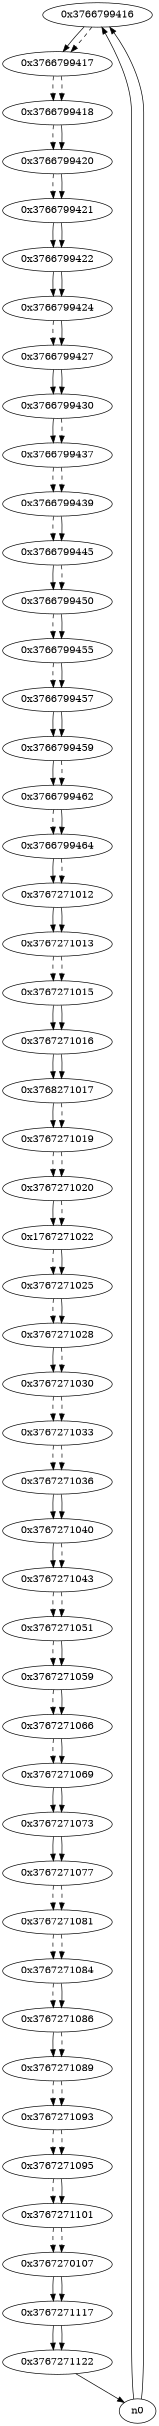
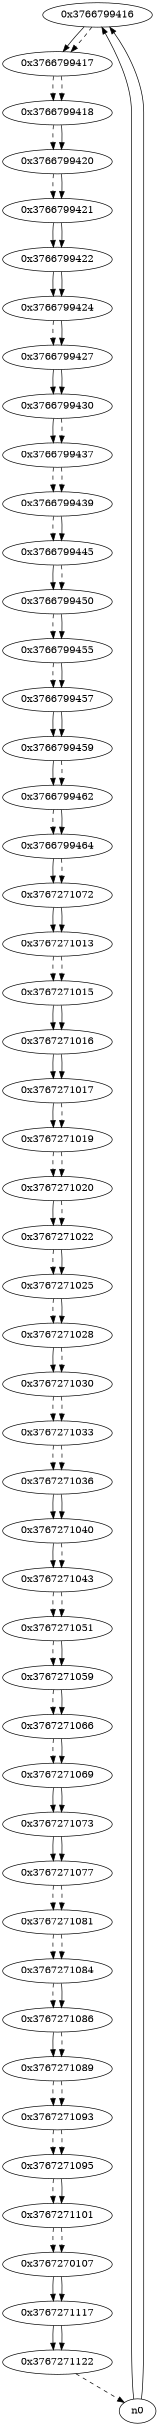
  digraph {
    edge [style=solid]
    n1 [label="0x3766799416"]
    n2 [label="0x3766799417"]
    n3 [label="0x3766799418"]
    n4 [label="0x3766799420"]
    n5 [label="0x3766799421"]
    n6 [label="0x3766799422"]
    n7 [label="0x3766799424"]
    n8 [label="0x3766799427"]
    n9 [label="0x3766799430"]
    n10 [label="0x3766799437"]
    n11 [label="0x3766799439"]
    n12 [label="0x3766799445"]
    n0
    n13 [label="0x3766799450"]
    n14 [label="0x3766799455"]
    n15 [label="0x3766799457"]
    n16 [label="0x3766799459"]
    n17 [label="0x3766799462"]
    n18 [label="0x3766799464"]
-   n19 [label="0x3767271012"]
+   n19 [label="0x3767271072"]
    n20 [label="0x3767271013"]
    n21 [label="0x3767271015"]
    n22 [label="0x3767271016"]
-   n23 [label="0x3768271017"]
+   n23 [label="0x3767271017"]
    n24 [label="0x3767271019"]
    n25 [label="0x3767271020"]
-   n26 [label="0x1767271022"]
+   n26 [label="0x3767271022"]
    n27 [label="0x3767271025"]
    n28 [label="0x3767271028"]
    n29 [label="0x3767271030"]
    n30 [label="0x3767271033"]
    n31 [label="0x3767271036"]
    n32 [label="0x3767271040"]
    n33 [label="0x3767271043"]
    n34 [label="0x3767271051"]
    n35 [label="0x3767271059"]
    n36 [label="0x3767271066"]
    n37 [label="0x3767271069"]
    n38 [label="0x3767271073"]
    n39 [label="0x3767271077"]
    n40 [label="0x3767271081"]
    n41 [label="0x3767271084"]
    n42 [label="0x3767271086"]
    n43 [label="0x3767271089"]
    n44 [label="0x3767271093"]
    n45 [label="0x3767271095"]
    n46 [label="0x3767271101"]
    n47 [label="0x3767270107"]
    n48 [label="0x3767271117"]
    n49 [label="0x3767271122"]
    n1 -> n2
    n1 -> n2 [style=dashed]
    n2 -> n3 [style=dashed]
    n2 -> n3 [style=dashed]
    n3 -> n4 [style=dashed]
    n3 -> n4
    n4 -> n5 [style=dashed]
    n4 -> n5
    n5 -> n6
    n5 -> n6
    n6 -> n7
    n6 -> n7
    n7 -> n8 [style=dashed]
    n7 -> n8
    n8 -> n9
    n8 -> n9
    n9 -> n10
    n9 -> n10 [style=dashed]
    n10 -> n11 [style=dashed]
    n10 -> n11 [style=dashed]
    n11 -> n12 [style=dashed]
    n11 -> n12
    n12 -> n13
    n12 -> n13 [style=dashed]
    n0 -> n1
    n0 -> n1
    n13 -> n14 [style=dashed]
    n13 -> n14
    n14 -> n15 [style=dashed]
    n14 -> n15
    n15 -> n16
    n15 -> n16
    n16 -> n17
    n16 -> n17 [style=dashed]
    n17 -> n18 [style=dashed]
    n17 -> n18
    n18 -> n19
    n18 -> n19 [style=dashed]
    n19 -> n20
    n19 -> n20
    n20 -> n21 [style=dashed]
    n20 -> n21 [style=dashed]
    n21 -> n22
    n21 -> n22
    n22 -> n23
    n22 -> n23
    n23 -> n24
    n23 -> n24 [style=dashed]
    n24 -> n25 [style=dashed]
    n24 -> n25 [style=dashed]
    n25 -> n26
    n25 -> n26 [style=dashed]
    n26 -> n27 [style=dashed]
    n26 -> n27
    n27 -> n28 [style=dashed]
    n27 -> n28
    n28 -> n29
    n28 -> n29 [style=dashed]
    n29 -> n30 [style=dashed]
    n29 -> n30 [style=dashed]
    n30 -> n31 [style=dashed]
    n30 -> n31 [style=dashed]
    n31 -> n32
    n31 -> n32
    n32 -> n33
    n32 -> n33 [style=dashed]
    n33 -> n34 [style=dashed]
    n33 -> n34 [style=dashed]
    n34 -> n35 [style=dashed]
    n34 -> n35
    n35 -> n36 [style=dashed]
    n35 -> n36
    n36 -> n37 [style=dashed]
    n36 -> n37
    n37 -> n38
    n37 -> n38
    n38 -> n39
    n38 -> n39
    n39 -> n40 [style=dashed]
    n39 -> n40 [style=dashed]
    n40 -> n41 [style=dashed]
    n40 -> n41 [style=dashed]
    n41 -> n42 [style=dashed]
    n41 -> n42
    n42 -> n43
    n42 -> n43 [style=dashed]
    n43 -> n44 [style=dashed]
    n43 -> n44 [style=dashed]
    n44 -> n45 [style=dashed]
    n44 -> n45 [style=dashed]
    n45 -> n46 [style=dashed]
    n45 -> n46
    n46 -> n47 [style=dashed]
    n46 -> n47 [style=dashed]
    n47 -> n48
    n47 -> n48
    n48 -> n49
    n48 -> n49
-   n49 -> n0
+   n49 -> n0 [style=dashed]
  }
